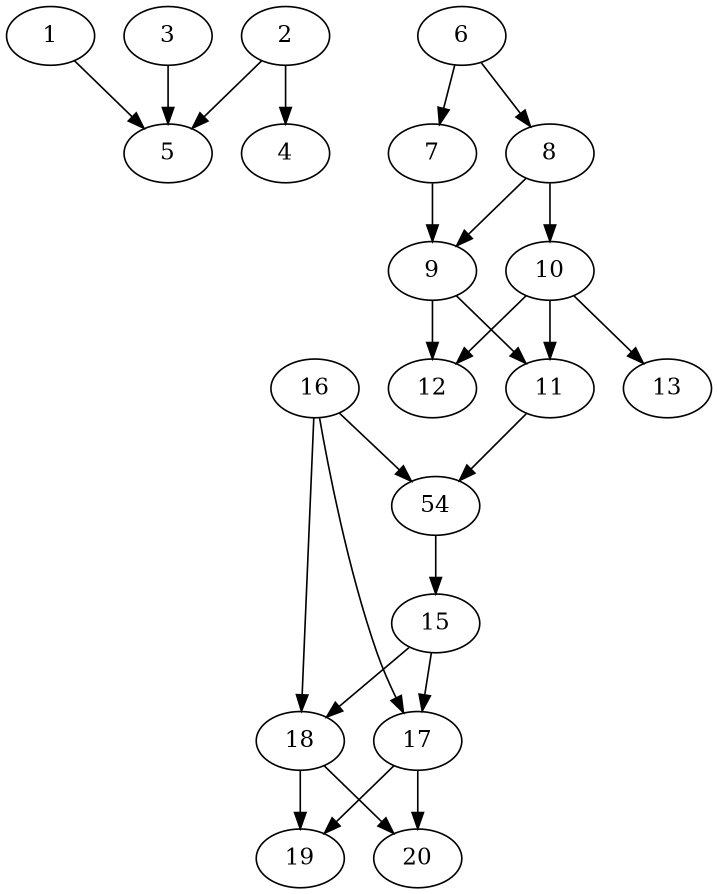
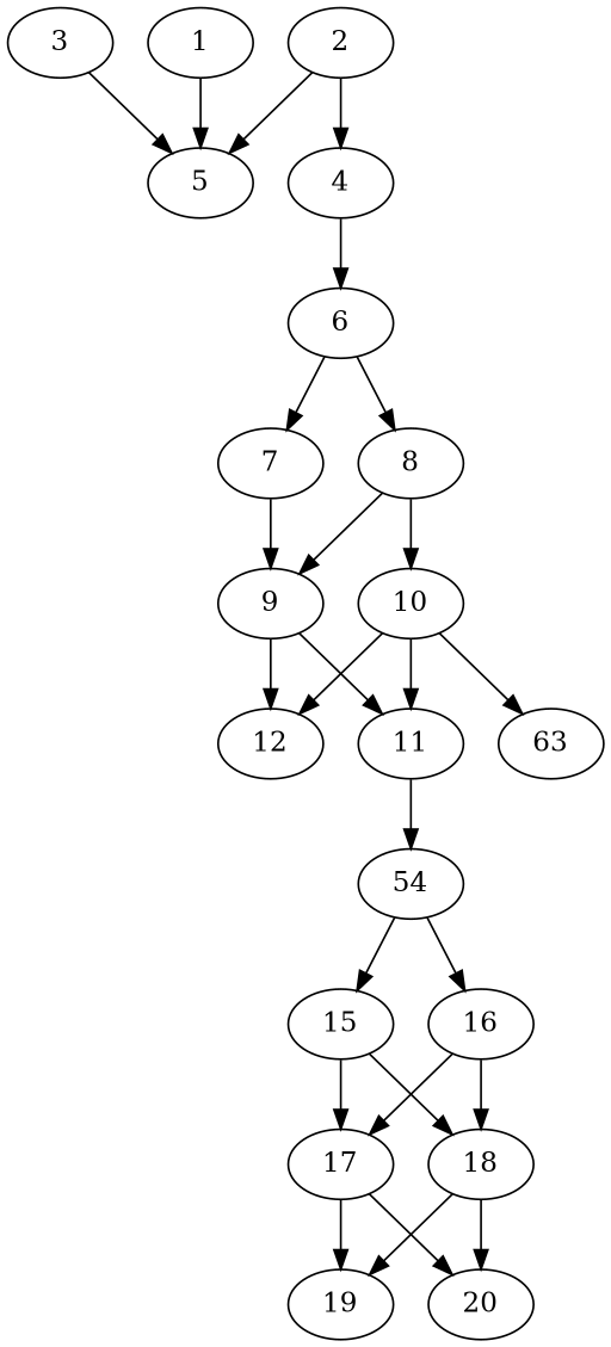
  digraph {
    node [alpha=0.08]
    1 [alpha=0.07 expect_size=36173824]
    5 [alpha=0.04 expect_size=45478912]
    2 [alpha=0.11 expect_size=34826240]
    4 [alpha=0.10 expect_size=23087104]
    6 [alpha=0.16 expect_size=43922432]
    7 [expect_size=45806592]
    8 [expect_size=26985472]
    3 [alpha=0.00 expect_size=14631936]
    9 [alpha=0.03 expect_size=42511360]
    10 [alpha=0.11 expect_size=48583680]
    11 [alpha=0.00 expect_size=37545984]
    12 [expect_size=7397376]
-   13 [alpha=0.02 expect_size=33234944]
+   13 [alpha=0.02 expect_size=33234944 label=63]
    n14 [alpha=0.05 expect_size=33793024 label=54]
    15 [alpha=0.19 expect_size=9182208]
    16 [alpha=0.06 expect_size=18465792]
    17 [alpha=0.03 expect_size=9051136]
    18 [alpha=0.03 expect_size=26877952]
    19 [alpha=0.12 expect_size=44915712]
    20 [alpha=0.09 expect_size=51274752]
    1 -> 5
    2 -> 5
    2 -> 4
+   4 -> 6
    6 -> 7
    6 -> 8
    7 -> 9
    8 -> 9
    8 -> 10
    3 -> 5
    9 -> 11
    9 -> 12
    10 -> 11
    10 -> 12
    10 -> 13
    11 -> n14
    n14 -> 15
-   16 -> n14
+   n14 -> 16
    15 -> 17
    15 -> 18
    16 -> 17
    16 -> 18
    17 -> 19
    17 -> 20
    18 -> 19
    18 -> 20
  }
